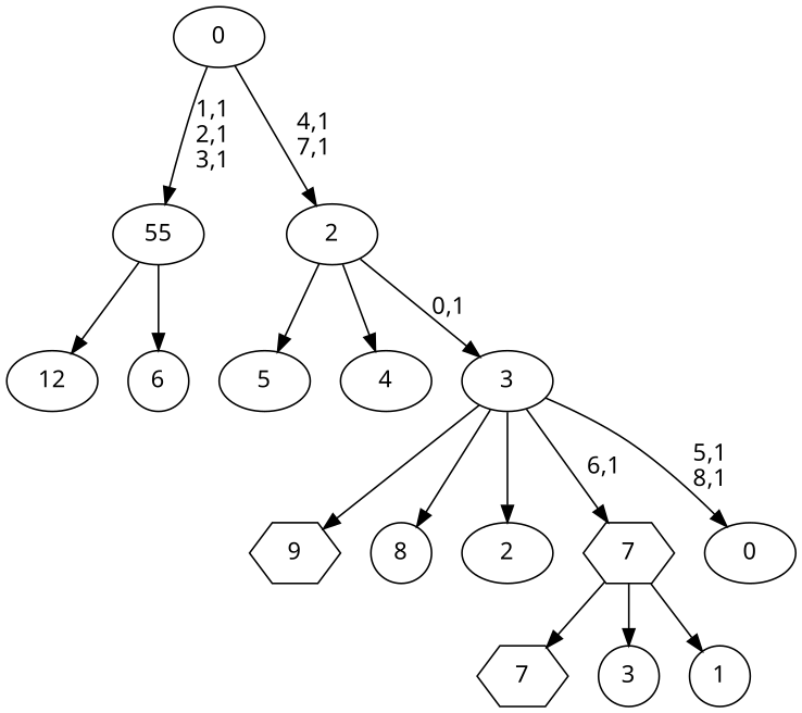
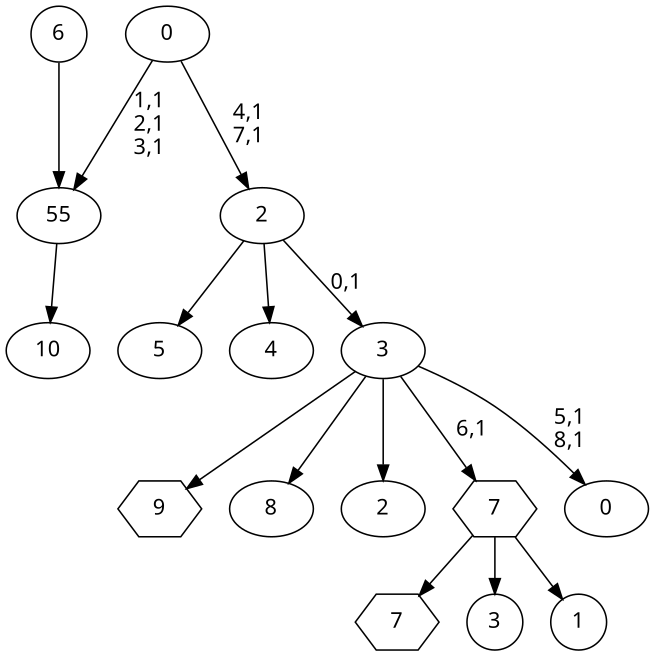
  digraph {
    fontname="Noto Sans"
    node [fontname="Noto Sans" shape=ellipse]
    edge [fontname="Noto Sans"]
-   n1 [label=12]
+   n1 [label=10]
    n2 [label=9 shape=hexagon]
-   n3 [label=8 shape=circle]
+   n3 [label=8]
    n4 [label=7 shape=hexagon]
    n5 [label=6 shape=circle]
    n6 [label=55]
    n7 [label=5]
    n8 [label=4]
    n9 [label=3 shape=circle]
    n10 [label=2]
    n11 [label=1 shape=circle]
    7 [shape=hexagon]
    n13 [label=0]
    3
    2
    0
    n6 -> n1
-   n6 -> n5
+   n5 -> n6
    7 -> n4
    7 -> n9
    7 -> n11
    3 -> n2
    3 -> n3
    3 -> n10
    3 -> 7 [label="6,1"]
    3 -> n13 [label="5,1\n8,1"]
    2 -> n7
    2 -> n8
    2 -> 3 [label="0,1"]
    0 -> n6 [label="1,1\n2,1\n3,1"]
    0 -> 2 [label="4,1\n7,1"]
  }
